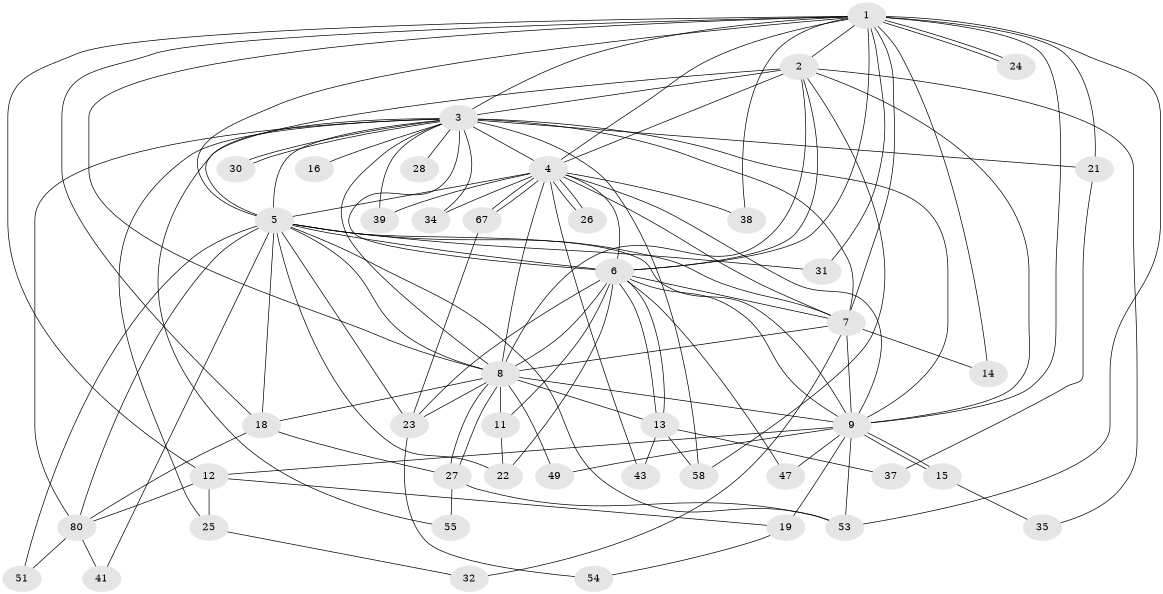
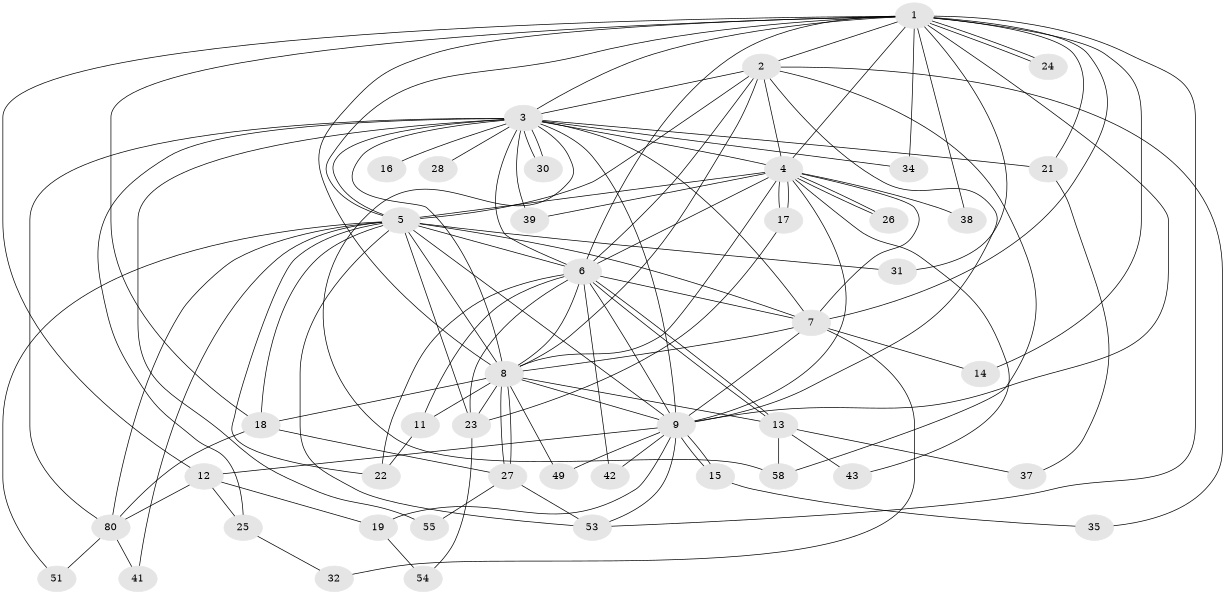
  graph {
    fontname="DejaVu Serif"
    node [color=gray90 fontname="DejaVu Serif" style=filled]
    edge [fontname="DejaVu Serif"]
    1
    2
    3 [super="+10"]
    4
    5
    6 [super="+50+56+33"]
    7 [super="+40"]
    8
    9 [super="+42"]
    12
    14
    18 [super="+66+67+52"]
    21
    24
    31
    34
    38
    53 [super="+60"]
    35
    58 [super="+59"]
    16
    n22 [label=80 super="+45"]
    25
    28
    30
    39
    55
-   17 [label=67]
+   17
    26
    43
    22 [super="+48"]
    23 [super="+44"]
    41
    51
    11
    13 [super="+36"]
-   47
+   47 [label=42]
    32
    27
    49
    15
    19
    37
    54
    1 -- 2
    1 -- 3 [weight=2]
    1 -- 4
    1 -- 5
    1 -- 6 [weight=2]
    1 -- 7
    1 -- 8
    1 -- 9
    1 -- 12
    1 -- 14
    1 -- 18
    1 -- 21
    1 -- 24
    1 -- 24
    1 -- 31
-   4 -- 34
+   1 -- 34
    1 -- 38
    1 -- 53
    2 -- 3 [weight=2]
    2 -- 4
    2 -- 5
    2 -- 6
    2 -- 8
    2 -- 9
    2 -- 35
    2 -- 58
    3 -- 4 [weight=2]
    3 -- 5 [weight=2]
    3 -- 6 [weight=3]
    3 -- 7 [weight=2]
    3 -- 8 [weight=2]
    3 -- 9 [weight=2]
    3 -- 21
    3 -- 34
    3 -- 58
    3 -- 16 [weight=2]
    3 -- n22 [weight=2]
    3 -- 25
    3 -- 28
    3 -- 30
    3 -- 30
    3 -- 39
    3 -- 55
    4 -- 5
    4 -- 6
    4 -- 7
    4 -- 8
    4 -- 9
    4 -- 38
    4 -- 39
    4 -- 17
    4 -- 17
    4 -- 26
    4 -- 26
    4 -- 43
    5 -- 6
    5 -- 7
    5 -- 8
    5 -- 9 [weight=2]
    5 -- 18
    5 -- 31
    5 -- 53
    5 -- n22
    5 -- 22
    5 -- 23
    5 -- 41
    5 -- 51
    6 -- 7 [weight=2]
    6 -- 8
    6 -- 9
    6 -- 22 [weight=2]
    6 -- 23
    6 -- 11
    6 -- 13
    6 -- 13
    6 -- 47
    7 -- 8 [weight=2]
    7 -- 9
    7 -- 14
    7 -- 32
    8 -- 9
    8 -- 18 [weight=2]
    8 -- 23
    8 -- 11
    8 -- 13
    8 -- 27
    8 -- 27
    8 -- 49
    9 -- 12
    9 -- 53
    9 -- 47
    9 -- 49
    9 -- 15
    9 -- 15
    9 -- 19
    12 -- n22
    12 -- 25
    12 -- 19
    18 -- n22
    18 -- 27
    21 -- 37
    n22 -- 41
    n22 -- 51
    25 -- 32
    17 -- 23
    23 -- 54
    11 -- 22
    13 -- 58
    13 -- 43
    13 -- 37
    27 -- 53
    27 -- 55
    15 -- 35
    19 -- 54
  }
